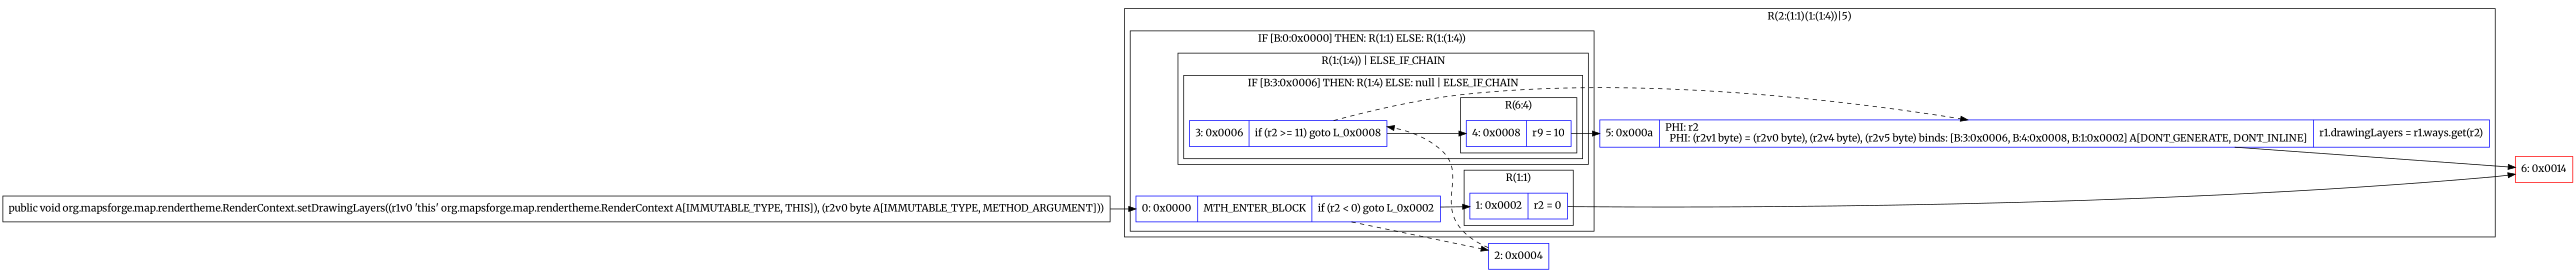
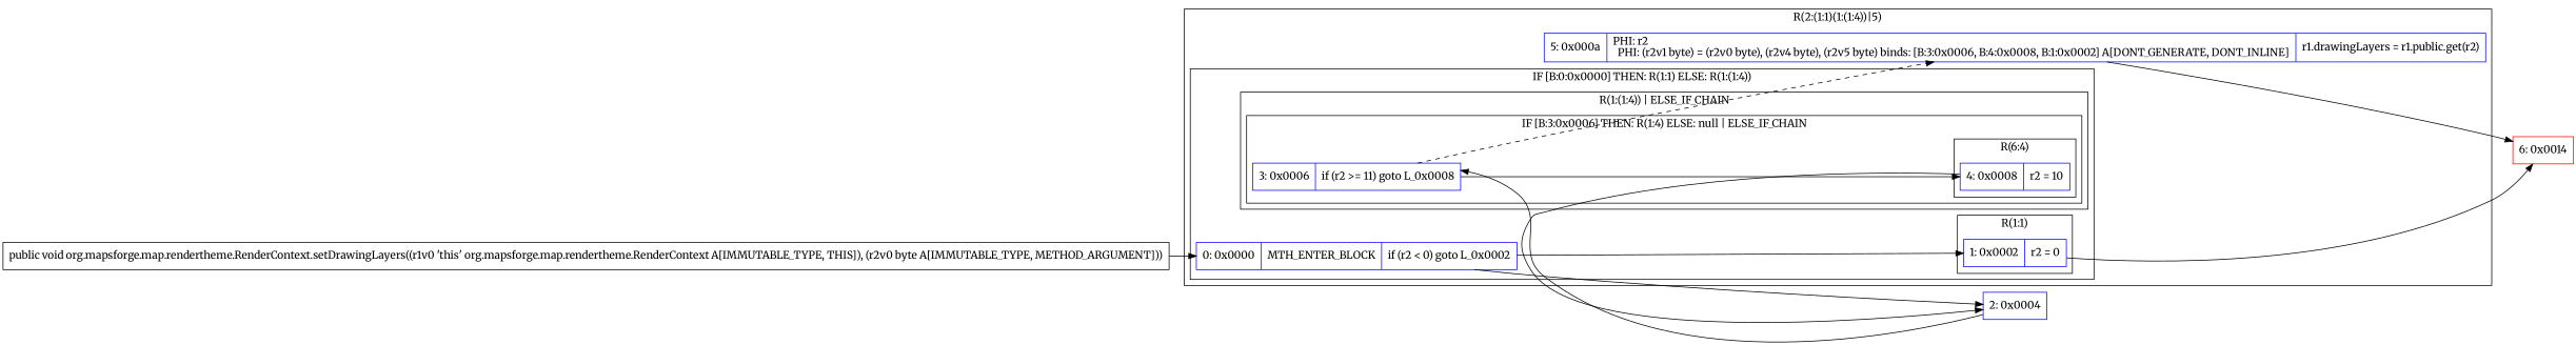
  digraph {
    fontname=Merriweather
    rankdir=LR
    node [color=blue fontname=Merriweather shape=record]
    edge [fontname=Merriweather]
    n1 [label="{1\:\ 0x0002|r2 = 0\l}"]
-   n2 [label="{4\:\ 0x0008|r9 = 10\l}"]
+   n2 [label="{4\:\ 0x0008|r2 = 10\l}"]
    n3 [label="{3\:\ 0x0006|if (r2 \>= 11) goto L_0x0008\l}"]
    n4 [label="{0\:\ 0x0000|MTH_ENTER_BLOCK\l|if (r2 \< 0) goto L_0x0002\l}"]
-   n5 [label="{5\:\ 0x000a|PHI: r2 \l  PHI: (r2v1 byte) = (r2v0 byte), (r2v4 byte), (r2v5 byte) binds: [B:3:0x0006, B:4:0x0008, B:1:0x0002] A[DONT_GENERATE, DONT_INLINE]\l|r1.drawingLayers = r1.ways.get(r2)\l}"]
+   n5 [label="{5\:\ 0x000a|PHI: r2 \l  PHI: (r2v1 byte) = (r2v0 byte), (r2v4 byte), (r2v5 byte) binds: [B:3:0x0006, B:4:0x0008, B:1:0x0002] A[DONT_GENERATE, DONT_INLINE]\l|r1.drawingLayers = r1.public.get(r2)\l}"]
    n6 [color=red label="{6\:\ 0x0014}"]
    n7 [label="{2\:\ 0x0004}"]
    n8 [label="{public void org.mapsforge.map.rendertheme.RenderContext.setDrawingLayers((r1v0 'this' org.mapsforge.map.rendertheme.RenderContext A[IMMUTABLE_TYPE, THIS]), (r2v0 byte A[IMMUTABLE_TYPE, METHOD_ARGUMENT])) }" color=""]
    subgraph cluster_1 {
      label="R(2:(1:1)(1:(1:4))|5)"
      n5
      subgraph cluster_2 {
        label="IF [B:0:0x0000] THEN: R(1:1) ELSE: R(1:(1:4))"
        n4
        subgraph cluster_3 {
          label="R(1:1)"
          n1
        }
        subgraph cluster_4 {
          label="R(1:(1:4)) | ELSE_IF_CHAIN\l"
          subgraph cluster_5 {
            label="IF [B:3:0x0006] THEN: R(1:4) ELSE: null | ELSE_IF_CHAIN\l"
            n3
            subgraph cluster_6 {
              label="R(6:4)"
              n2
            }
          }
        }
      }
    }
    n1 -> n6
-   n2 -> n5
+   n2 -> n7
    n3 -> n2
    n3 -> n5 [style=dashed]
    n4 -> n1
-   n4 -> n7 [style=dashed]
+   n4 -> n7 [style=solid]
    n5 -> n6
-   n7 -> n3 [style=dashed]
+   n7 -> n3
    n8 -> n4
  }
